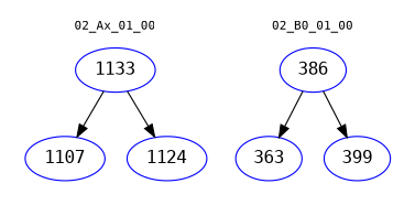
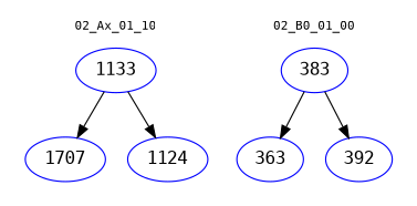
  digraph {
    fontname="DejaVu Sans Mono"
    node [color=blue fontname="DejaVu Sans Mono"]
    edge [color=black fontname="DejaVu Sans Mono"]
    n1 [label=1133]
-   n2 [label=1107]
+   n2 [label=1707]
    n3 [label=1124]
-   n4 [label=386]
+   n4 [label=383]
    n5 [label=363]
-   n6 [label=399]
+   n6 [label=392]
    subgraph cluster_1 {
      color=white
      fontsize=10
-     label="02_Ax_01_00"
+     label="02_Ax_01_10"
      n1
      n2
      n3
    }
    subgraph cluster_2 {
      color=white
      fontsize=10
      label="02_B0_01_00"
      n4
      n5
      n6
    }
    n1 -> n2
    n1 -> n3
    n4 -> n5
    n4 -> n6
  }
